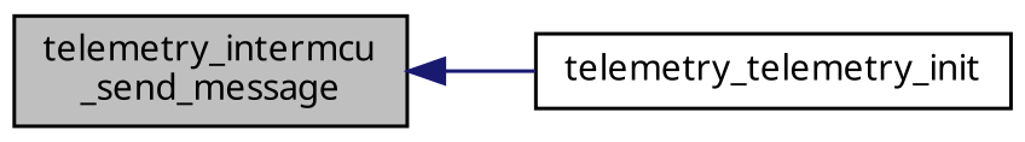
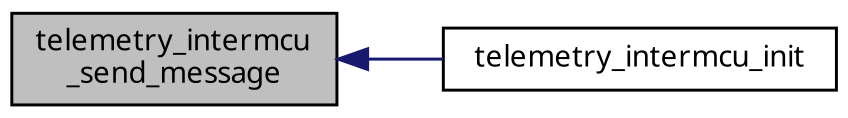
  digraph {
    rankdir=LR
    fontname="Noto Sans"
    node [color=black fontname="Noto Sans" fontsize=10 shape=record style=filled]
    n1 [fillcolor=grey75 fontcolor=black height=0.2 label="telemetry_intermcu\l_send_message" width=0.4]
-   n2 [fillcolor=white height=0.2 label=telemetry_telemetry_init width=0.4]
+   n2 [fillcolor=white height=0.2 label=telemetry_intermcu_init width=0.4]
    n1 -> n2 [color=midnightblue dir=back fontname="Noto Sans" fontsize=10 labelfontname=FreeSans labelfontsize=10 style=solid]
  }
